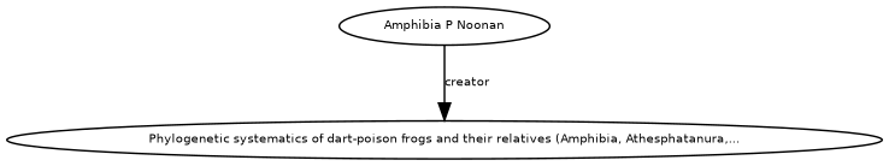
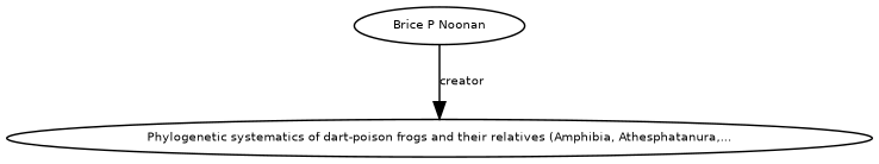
  digraph {
    node [fontname=Helvetica fontsize=7]
-   n1 [height=0.27433100247 label="Amphibia P Noonan" width=0.27433100247]
+   n1 [height=0.27433100247 label="Brice P Noonan" width=0.27433100247]
    n2 [height=0.27433100247 label="Phylogenetic systematics of dart-poison frogs and their relatives (Amphibia, Athesphatanura,..." width=0.27433100247]
    n1 -> n2 [fontname=Helvetica fontsize=7 label=creator]
  }
